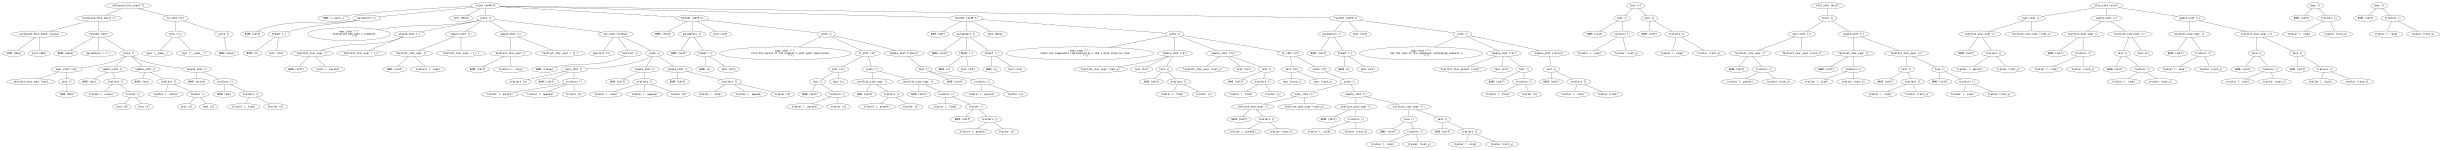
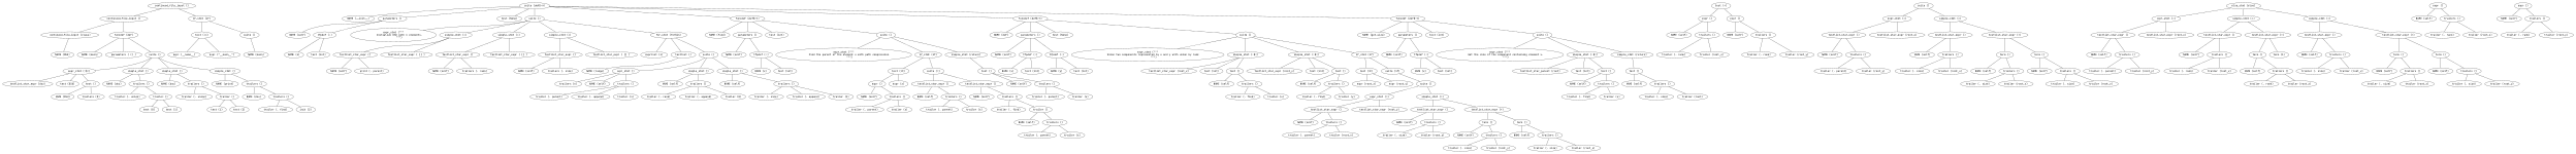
  graph {
    fontname="JetBrains Mono"
    node [fontname="JetBrains Mono"]
    edge [fontname="JetBrains Mono"]
    n1 [label="continued_file_input ()"]
    n2 [label="continued_file_input ()"]
    n3 [label="if_stmt (if)"]
    n4 [label="continued_file_input (class)"]
    n5 [label="funcdef (def)"]
    n6 [label="test (==)"]
    n7 [label="suite ()"]
    n8 [label="NAME (DSU)"]
    n9 [label="NAME (main)"]
    n10 [label="parameters ( () )"]
    n11 [label="suite ()"]
    n12 [label="suite (def$->)"]
    n13 [label="NAME (__init__)"]
    n14 [label="parameters ()"]
    n15 [label="test (None)"]
    n16 [label="suite ()"]
    n17 [label="funcdef (def$->)"]
    n18 [label="funcdef (def$->)"]
    n19 [label="funcdef (def$->)"]
    n20 [label="NAME (self)"]
    n21 [label="tfpdef (:)"]
    n22 [label="expr_stmt (&quot;&quot;&quot;\n        Initialize DSU with n elements.\n        &quot;&quot;&quot;)"]
    n23 [label="simple_stmt (=)"]
    n24 [label="simple_stmt (=)"]
    n25 [label="simple_stmt (=)"]
    n26 [label="for_stmt (for$in)"]
    n27 [label="NAME (find)"]
    n28 [label="parameters ()"]
    n29 [label="test (int)"]
    n30 [label="suite ()"]
    n31 [label="NAME (def)"]
    n32 [label="parameters ()"]
    n33 [label="test (None)"]
    n34 [label="suite ()"]
+   n35 [label="NAME (get_size)"]
    n36 [label="parameters ()"]
    n37 [label="test (int)"]
    n38 [label="suite ()"]
    n39 [label="NAME (n)"]
    n40 [label="test (int)"]
    n41 [label="testlist_star_expr ()"]
    n42 [label="testlist_star_expr ( [] )"]
    n43 [label="testlist_star_expr ()"]
    n44 [label="testlist_star_expr ( [] )"]
    n45 [label="testlist_star_expr ()"]
    n46 [label="testlist_star_expr ( [] )"]
    n47 [label="exprlist (i)"]
    n48 [label="testlist ()"]
    n49 [label="suite ()"]
    n50 [label="NAME (self)"]
    n51 [label="print (. parent)"]
    n52 [label="NAME (self)"]
    n53 [label="trailers (. rank)"]
    n54 [label="NAME (self)"]
    n55 [label="trailers (. size)"]
    n56 [label="NAME (range)"]
    n57 [label="expr_stmt ()"]
    n58 [label="simple_stmt ()"]
    n59 [label="simple_stmt ()"]
    n60 [label="trailers (n)"]
    n61 [label="NAME (self)"]
    n62 [label="trailers ()"]
    n63 [label="NAME (self)"]
    n64 [label="trailers ()"]
    n65 [label="NAME (self)"]
    n66 [label="trailers ()"]
    n67 [label="trailer (. parent)"]
    n68 [label="trailer (. append)"]
    n69 [label="trailer (i)"]
    n70 [label="trailer (. rank)"]
    n71 [label="trailer (. append)"]
    n72 [label="trailer (0)"]
    n73 [label="trailer (. size)"]
    n74 [label="trailer (. append)"]
    n75 [label="trailer (1)"]
    n76 [label="NAME (self)"]
    n77 [label="tfpdef (:)"]
    n78 [label="expr_stmt (&quot;&quot;&quot;\n        Find the parent of the element x with path compression.\n        &quot;&quot;&quot;)"]
    n79 [label="if_stmt (if)"]
    n80 [label="simple_stmt (return)"]
    n81 [label="NAME (x)"]
    n82 [label="test (int)"]
    n83 [label="test (!=)"]
    n84 [label="suite (=)"]
    n85 [label="test ()"]
    n86 [label="expr ()"]
    n87 [label="expr (x)"]
    n88 [label="testlist_star_expr ()"]
    n89 [label="testlist_star_expr ()"]
    n90 [label="NAME (self)"]
    n91 [label="trailers ()"]
    n92 [label="trailer (. parent)"]
    n93 [label="trailer (x)"]
    n94 [label="NAME (self)"]
    n95 [label="trailers ()"]
    n96 [label="NAME (self)"]
    n97 [label="trailers ()"]
    n98 [label="trailer (. parent)"]
    n99 [label="trailer (x)"]
    n100 [label="trailer (. find)"]
    n101 [label="trailer ()"]
    n102 [label="NAME (self)"]
    n103 [label="trailers ()"]
    n104 [label="trailer (. parent)"]
    n105 [label="trailer (x)"]
    n106 [label="NAME (self)"]
    n107 [label="trailers ()"]
    n108 [label="trailer (. parent)"]
    n109 [label="trailer (x)"]
    n110 [label="NAME (self)"]
    n111 [label="tfpdef (:)"]
    n112 [label="tfpdef (:)"]
    n113 [label="expr_stmt (&quot;&quot;&quot;\n        Union two components represented by x and y with union by rank.\n        &quot;&quot;&quot;)"]
    n114 [label="simple_stmt (:$=)"]
    n115 [label="simple_stmt (:$=)"]
    n116 [label="if_stmt (if)"]
    n117 [label="NAME (x)"]
    n118 [label="test (int)"]
    n119 [label="NAME (y)"]
    n120 [label="test (int)"]
    n121 [label="testlist_star_expr (root_x)"]
    n122 [label="test (int)"]
    n123 [label="test ()"]
    n124 [label="testlist_star_expr (root_y)"]
    n125 [label="test (int)"]
    n126 [label="test ()"]
    n127 [label="test (!=)"]
    n128 [label="suite (if)"]
    n129 [label="NAME (self)"]
    n130 [label="trailers ()"]
    n131 [label="trailer (. find)"]
    n132 [label="trailer (x)"]
    n133 [label="NAME (self)"]
    n134 [label="trailers ()"]
    n135 [label="trailer (. find)"]
    n136 [label="trailer (y)"]
    n137 [label="expr (root_x)"]
    n138 [label="expr (root_y)"]
    n139 [label="suite ()"]
    n140 [label="test (<)"]
    n141 [label="expr ()"]
    n142 [label="expr ()"]
    n143 [label="expr_stmt (=)"]
    n144 [label="simple_stmt (=)"]
-   n145 [label="elif_stmt (elif)"]
    n146 [label="suite ()"]
    n147 [label="else_stmt (else)"]
    n148 [label="expr_stmt (=)"]
    n149 [label="simple_stmt (=)"]
    n150 [label="simple_stmt (=)"]
    n151 [label="NAME (self)"]
    n152 [label="trailers ()"]
    n153 [label="NAME (self)"]
    n154 [label="trailers ()"]
    n155 [label="trailer (. rank)"]
    n156 [label="trailer (root_x)"]
    n157 [label="trailer (. rank)"]
    n158 [label="trailer (root_y)"]
    n159 [label="testlist_star_expr ()"]
    n160 [label="testlist_star_expr (root_y)"]
    n161 [label="testlist_star_expr ()"]
    n162 [label="testlist_star_expr (+)"]
    n163 [label="NAME (self)"]
    n164 [label="trailers ()"]
    n165 [label="trailer (. parent)"]
    n166 [label="trailer (root_x)"]
    n167 [label="NAME (self)"]
    n168 [label="trailers ()"]
    n169 [label="term ()"]
    n170 [label="term ()"]
    n171 [label="trailer (. size)"]
    n172 [label="trailer (root_y)"]
    n173 [label="NAME (self)"]
    n174 [label="trailers ()"]
    n175 [label="NAME (self)"]
    n176 [label="trailers ()"]
    n177 [label="trailer (. size)"]
    n178 [label="trailer (root_y)"]
    n179 [label="trailer (. size)"]
    n180 [label="trailer (root_x)"]
    n181 [label="expr_stmt (=)"]
    n182 [label="simple_stmt (=)"]
    n183 [label="expr ()"]
    n184 [label="NAME (self)"]
    n185 [label="trailers ()"]
    n186 [label="expr ()"]
    n187 [label="NAME (self)"]
    n188 [label="trailers ()"]
    n189 [label="trailer (. rank)"]
    n190 [label="trailer (root_x)"]
    n191 [label="trailer (. rank)"]
    n192 [label="trailer (root_y)"]
    n193 [label="testlist_star_expr ()"]
    n194 [label="testlist_star_expr (root_x)"]
    n195 [label="testlist_star_expr ()"]
    n196 [label="testlist_star_expr (+)"]
    n197 [label="NAME (self)"]
    n198 [label="trailers ()"]
    n199 [label="trailer (. parent)"]
    n200 [label="trailer (root_y)"]
    n201 [label="NAME (self)"]
    n202 [label="trailers ()"]
    n203 [label="term ()"]
    n204 [label="term ()"]
    n205 [label="trailer (. size)"]
    n206 [label="trailer (root_x)"]
    n207 [label="NAME (self)"]
    n208 [label="trailers ()"]
    n209 [label="NAME (self)"]
    n210 [label="trailers ()"]
    n211 [label="trailer (. size)"]
    n212 [label="trailer (root_x)"]
    n213 [label="trailer (. size)"]
    n214 [label="trailer (root_y)"]
    n215 [label="testlist_star_expr ()"]
    n216 [label="testlist_star_expr (root_x)"]
    n217 [label="testlist_star_expr ()"]
    n218 [label="testlist_star_expr (+)"]
    n219 [label="testlist_star_expr ()"]
    n220 [label="testlist_star_expr (+)"]
    n221 [label="NAME (self)"]
    n222 [label="trailers ()"]
    n223 [label="trailer (. parent)"]
    n224 [label="trailer (root_y)"]
    n225 [label="NAME (self)"]
    n226 [label="trailers ()"]
    n227 [label="term ()"]
    n228 [label="term (1)"]
    n229 [label="trailer (. rank)"]
    n230 [label="trailer (root_x)"]
    n231 [label="NAME (self)"]
    n232 [label="trailers ()"]
    n233 [label="trailer (. rank)"]
    n234 [label="trailer (root_x)"]
    n235 [label="NAME (self)"]
    n236 [label="trailers ()"]
    n237 [label="term ()"]
    n238 [label="term ()"]
    n239 [label="trailer (. size)"]
    n240 [label="trailer (root_x)"]
    n241 [label="NAME (self)"]
    n242 [label="trailers ()"]
    n243 [label="NAME (self)"]
    n244 [label="trailers ()"]
    n245 [label="trailer (. size)"]
    n246 [label="trailer (root_x)"]
    n247 [label="trailer (. size)"]
    n248 [label="trailer (root_y)"]
    n249 [label="NAME (self)"]
    n250 [label="tfpdef (:)"]
    n251 [label="expr_stmt (&quot;&quot;&quot;\n        Get the size of the component containing element x.\n        &quot;&quot;&quot;)"]
    n252 [label="simple_stmt (:$=)"]
    n253 [label="simple_stmt (return)"]
    n254 [label="NAME (x)"]
    n255 [label="test (int)"]
    n256 [label="testlist_star_parent (root)"]
    n257 [label="test (int)"]
    n258 [label="test ()"]
    n259 [label="test ()"]
    n260 [label="NAME (self)"]
    n261 [label="trailers ()"]
    n262 [label="trailer (. find)"]
    n263 [label="trailer (x)"]
    n264 [label="NAME (self)"]
    n265 [label="trailers ()"]
    n266 [label="trailer (. size)"]
    n267 [label="trailer (root)"]
    n268 [label="expr_stmt (:$=)"]
    n269 [label="simple_stmt ()"]
    n270 [label="simple_stmt ()"]
    n271 [label="simple_stmt ()"]
    n272 [label="testlist_star_expr (dsu)"]
    n273 [label="test (DSU)"]
    n274 [label="test ()"]
    n275 [label="NAME (dsu)"]
    n276 [label="trailers ()"]
    n277 [label="NAME (dsu)"]
    n278 [label="trailers ()"]
    n279 [label="NAME (print)"]
    n280 [label="trailers ()"]
    n281 [label="NAME (DSU)"]
+   n282 [label="trailers (5)"]
    n283 [label="trailer (. union)"]
    n284 [label="trailer ()"]
    n285 [label="test (0)"]
    n286 [label="test (1)"]
    n287 [label="trailer (. union)"]
    n288 [label="trailer ()"]
    n289 [label="test (1)"]
    n290 [label="test (2)"]
    n291 [label="NAME (dsu)"]
    n292 [label="trailers ()"]
    n293 [label="trailer (. find)"]
-   n294 [label="trailer (2)"]
+   n294 [label="init (2)"]
    n295 [label="expr (__name__)"]
    n296 [label="expr (&quot;__main__&quot;)"]
    n297 [label="NAME (main)"]
    n1 -- n2
    n1 -- n3
    n2 -- n4
    n2 -- n5
    n3 -- n6
    n3 -- n7
    n4 -- n8
    n5 -- n9
    n5 -- n10
    n5 -- n11
    n6 -- n295
    n6 -- n296
    n7 -- n297
    n11 -- n268
    n11 -- n269
    n11 -- n270
    n11 -- n271
    n12 -- n13
    n12 -- n14
    n12 -- n15
    n12 -- n16
    n12 -- n17
    n12 -- n18
    n12 -- n19
    n14 -- n20
    n14 -- n21
    n16 -- n22
    n16 -- n23
    n16 -- n24
    n16 -- n25
    n16 -- n26
    n17 -- n27
    n17 -- n28
    n17 -- n29
    n17 -- n30
    n18 -- n31
    n18 -- n32
    n18 -- n33
    n18 -- n34
+   n19 -- n35
    n19 -- n36
    n19 -- n37
    n19 -- n38
    n21 -- n39
    n21 -- n40
    n23 -- n41
    n23 -- n42
    n24 -- n43
    n24 -- n44
    n25 -- n45
    n25 -- n46
    n26 -- n47
    n26 -- n48
    n26 -- n49
    n28 -- n76
    n28 -- n77
    n30 -- n78
    n30 -- n79
    n30 -- n80
    n32 -- n110
    n32 -- n111
    n32 -- n112
    n34 -- n113
    n34 -- n114
    n34 -- n115
    n34 -- n116
    n36 -- n249
    n36 -- n250
    n38 -- n251
    n38 -- n252
    n38 -- n253
    n41 -- n50
    n41 -- n51
    n43 -- n52
    n43 -- n53
    n45 -- n54
    n45 -- n55
    n48 -- n56
    n49 -- n57
    n49 -- n58
    n49 -- n59
    n57 -- n60
    n57 -- n61
    n57 -- n62
    n58 -- n63
    n58 -- n64
    n59 -- n65
    n59 -- n66
    n62 -- n67
    n62 -- n68
    n62 -- n69
    n64 -- n70
    n64 -- n71
    n64 -- n72
    n66 -- n73
    n66 -- n74
    n66 -- n75
    n77 -- n81
    n77 -- n82
    n79 -- n83
    n79 -- n84
    n80 -- n85
    n83 -- n86
    n83 -- n87
    n84 -- n88
    n84 -- n89
    n85 -- n106
    n85 -- n107
    n86 -- n90
    n86 -- n91
    n88 -- n94
    n88 -- n95
    n89 -- n96
    n89 -- n97
    n91 -- n92
    n91 -- n93
    n95 -- n98
    n95 -- n99
    n97 -- n100
    n97 -- n101
    n101 -- n102
    n101 -- n103
    n103 -- n104
    n103 -- n105
    n107 -- n108
    n107 -- n109
    n111 -- n117
    n111 -- n118
    n112 -- n119
    n112 -- n120
    n114 -- n121
    n114 -- n122
    n114 -- n123
    n115 -- n124
    n115 -- n125
    n115 -- n126
    n116 -- n127
    n116 -- n128
    n123 -- n129
    n123 -- n130
    n126 -- n133
    n126 -- n134
    n127 -- n137
    n127 -- n138
    n128 -- n139
    n130 -- n131
    n130 -- n132
    n134 -- n135
    n134 -- n136
    n139 -- n143
    n139 -- n144
    n140 -- n141
    n140 -- n142
    n141 -- n151
    n141 -- n152
    n142 -- n153
    n142 -- n154
    n143 -- n159
    n143 -- n160
    n144 -- n161
    n144 -- n162
-   n145 -- n146
    n146 -- n181
    n146 -- n182
    n147 -- n148
    n147 -- n149
    n147 -- n150
    n148 -- n215
    n148 -- n216
    n149 -- n217
    n149 -- n218
    n150 -- n219
    n150 -- n220
    n152 -- n155
    n152 -- n156
    n154 -- n157
    n154 -- n158
    n159 -- n163
    n159 -- n164
    n161 -- n167
    n161 -- n168
    n162 -- n169
    n162 -- n170
    n164 -- n165
    n164 -- n166
    n168 -- n171
    n168 -- n172
    n169 -- n173
    n169 -- n174
    n170 -- n175
    n170 -- n176
    n174 -- n177
    n174 -- n178
    n176 -- n179
    n176 -- n180
    n181 -- n193
    n181 -- n194
    n182 -- n195
    n182 -- n196
    n183 -- n184
    n183 -- n185
    n185 -- n189
    n185 -- n190
    n186 -- n187
    n186 -- n188
    n188 -- n191
    n188 -- n192
    n193 -- n197
    n193 -- n198
    n195 -- n201
    n195 -- n202
    n196 -- n203
    n196 -- n204
    n198 -- n199
    n198 -- n200
    n202 -- n205
    n202 -- n206
    n203 -- n207
    n203 -- n208
    n204 -- n209
    n204 -- n210
    n208 -- n211
    n208 -- n212
    n210 -- n213
    n210 -- n214
    n215 -- n221
    n215 -- n222
    n217 -- n225
    n217 -- n226
    n218 -- n227
    n218 -- n228
    n219 -- n235
    n219 -- n236
    n220 -- n237
    n220 -- n238
    n222 -- n223
    n222 -- n224
    n226 -- n229
    n226 -- n230
    n227 -- n231
    n227 -- n232
    n232 -- n233
    n232 -- n234
    n236 -- n239
    n236 -- n240
    n237 -- n241
    n237 -- n242
    n238 -- n243
    n238 -- n244
    n242 -- n245
    n242 -- n246
    n244 -- n247
    n244 -- n248
    n250 -- n254
    n250 -- n255
    n252 -- n256
    n252 -- n257
    n252 -- n258
    n253 -- n259
    n258 -- n260
    n258 -- n261
    n259 -- n264
    n259 -- n265
    n261 -- n262
    n261 -- n263
    n265 -- n266
    n265 -- n267
    n268 -- n272
-   n4 -- n273
+   n268 -- n273
    n268 -- n274
    n269 -- n275
    n269 -- n276
    n270 -- n277
    n270 -- n278
    n271 -- n279
    n271 -- n280
    n274 -- n281
+   n274 -- n282
    n276 -- n283
    n276 -- n284
    n278 -- n287
    n278 -- n288
    n280 -- n291
    n280 -- n292
    n284 -- n285
    n284 -- n286
    n288 -- n289
    n288 -- n290
    n292 -- n293
    n292 -- n294
  }
